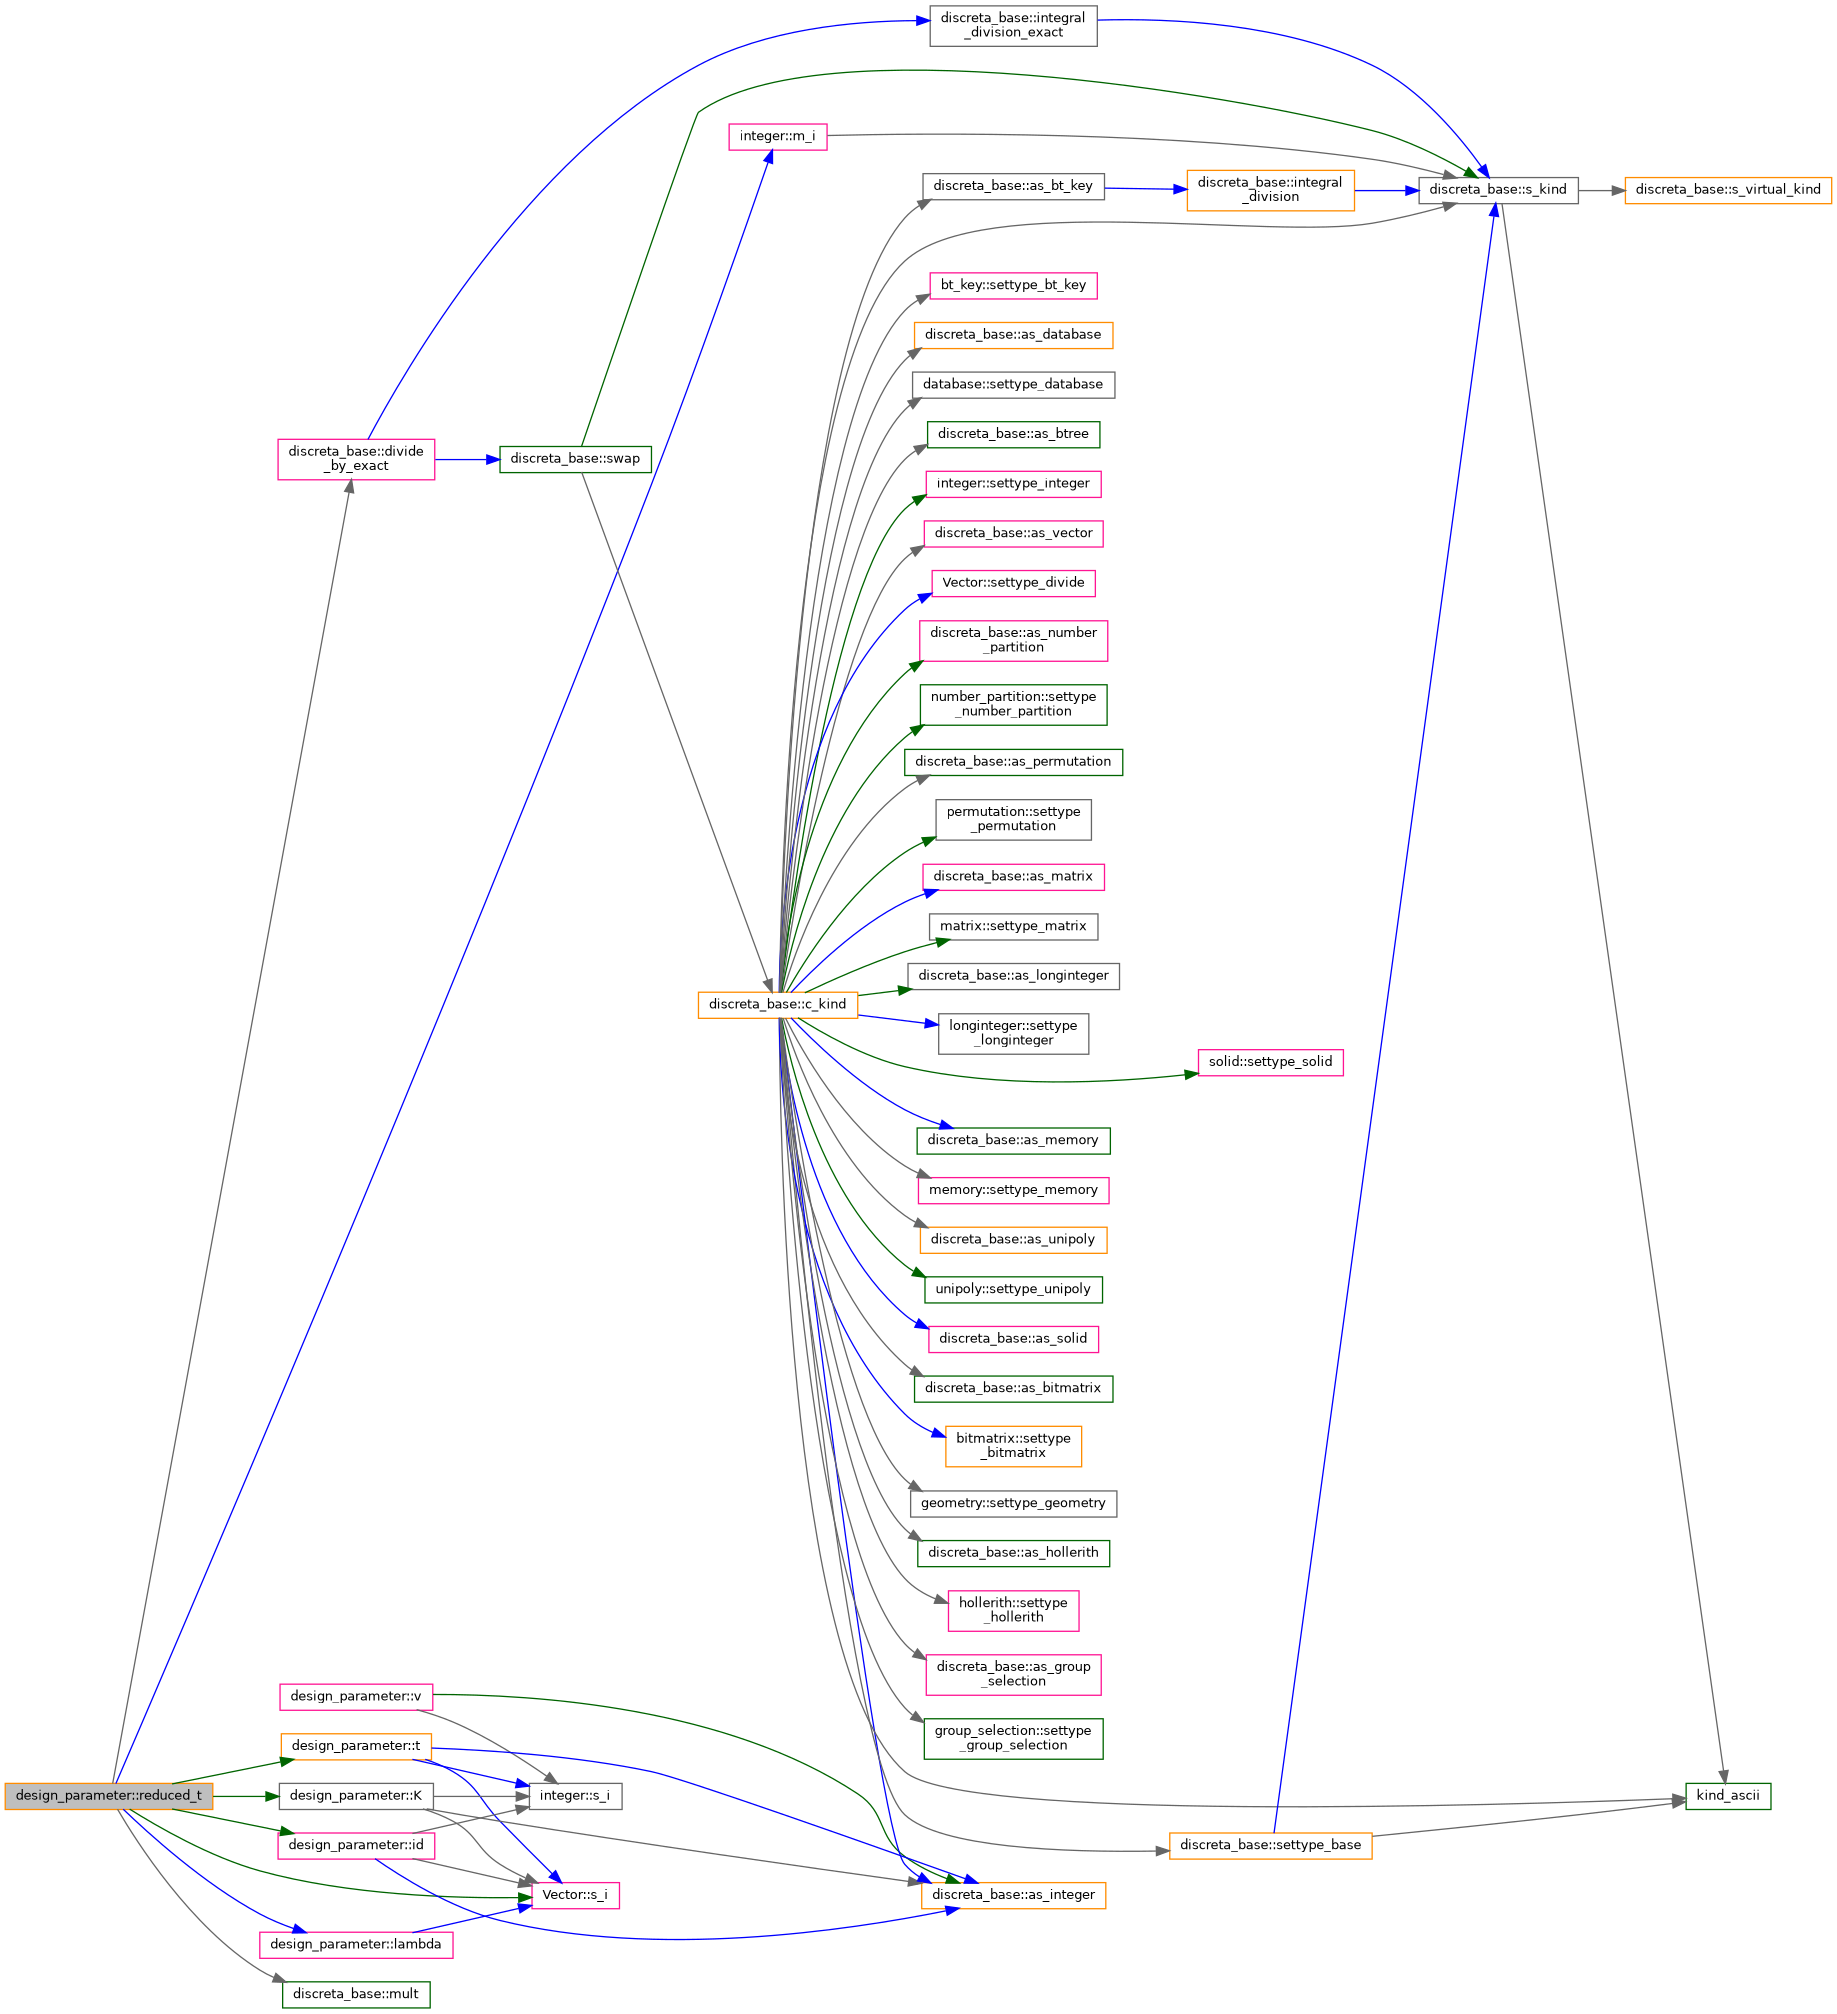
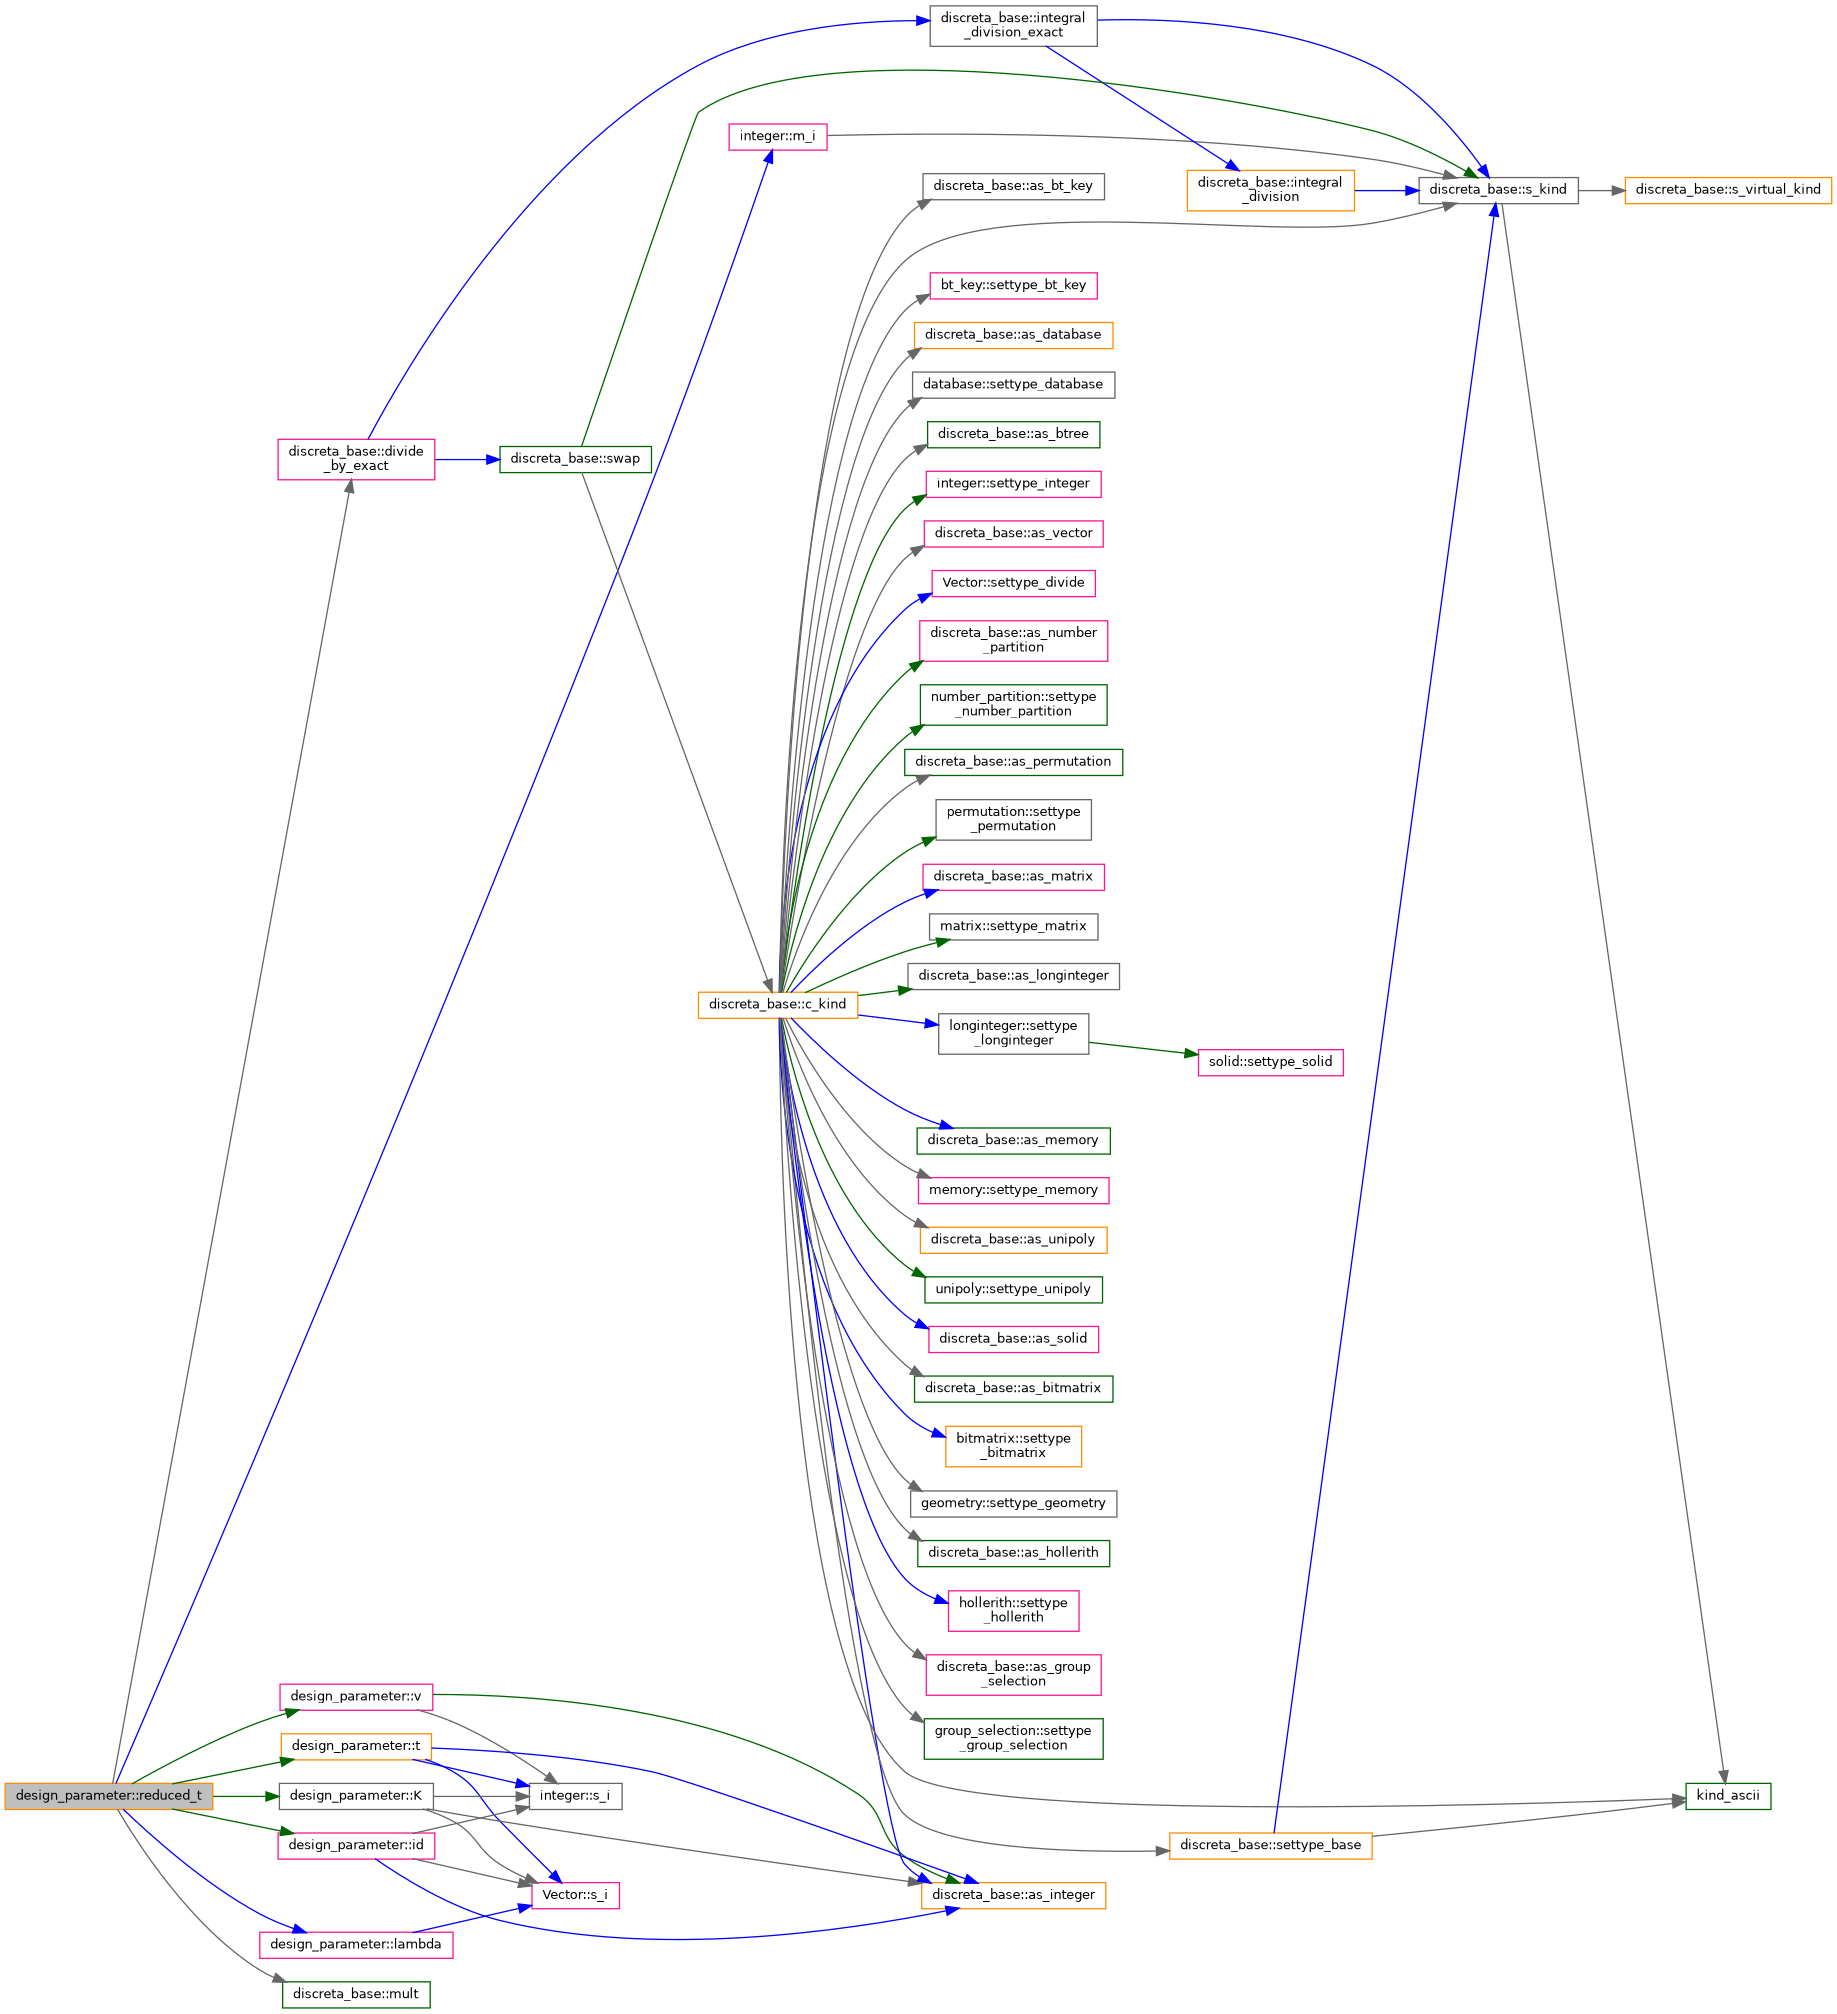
  digraph {
    rankdir=LR
    node [color=deeppink fillcolor=white fontname=Helvetica fontsize=10 shape=record style=filled]
    edge [color=gray40 fontname=Helvetica fontsize=10 labelfontname=Helvetica labelfontsize=10 style=solid]
    n1 [color=darkorange fillcolor=grey75 fontcolor=black height=0.2 label="design_parameter::reduced_t" width=0.4]
    n2 [height=0.2 label="integer::m_i" width=0.4]
    n3 [height=0.2 label="design_parameter::v" width=0.4]
    n4 [color=darkorange height=0.2 label="design_parameter::t" width=0.4]
    n5 [color=gray40 height=0.2 label="design_parameter::K" width=0.4]
    n6 [color=darkgreen height=0.2 label="discreta_base::mult" width=0.4]
    n7 [height=0.2 label="design_parameter::lambda" width=0.4]
    n8 [height=0.2 label="discreta_base::divide\l_by_exact" width=0.4]
    n9 [height=0.2 label="design_parameter::id" width=0.4]
    n10 [color=gray40 height=0.2 label="discreta_base::s_kind" width=0.4]
    n11 [color=darkorange height=0.2 label="discreta_base::as_integer" width=0.4]
    n12 [color=gray40 height=0.2 label="integer::s_i" width=0.4]
    n13 [height=0.2 label="Vector::s_i" width=0.4]
    n14 [color=gray40 height=0.2 label="discreta_base::integral\l_division_exact" width=0.4]
    n15 [color=darkgreen height=0.2 label="discreta_base::swap" width=0.4]
    n16 [color=darkorange height=0.2 label="discreta_base::s_virtual_kind" width=0.4]
    n17 [color=darkgreen height=0.2 label=kind_ascii width=0.4]
    n18 [color=darkorange height=0.2 label="discreta_base::integral\l_division" width=0.4]
    n19 [color=darkorange height=0.2 label="discreta_base::c_kind" width=0.4]
    n20 [color=darkorange height=0.2 label="discreta_base::settype_base" width=0.4]
    n21 [height=0.2 label="integer::settype_integer" width=0.4]
    n22 [height=0.2 label="discreta_base::as_vector" width=0.4]
    n23 [height=0.2 label="Vector::settype_divide" width=0.4]
    n24 [height=0.2 label="discreta_base::as_number\l_partition" width=0.4]
    n25 [color=darkgreen height=0.2 label="number_partition::settype\l_number_partition" width=0.4]
    n26 [color=darkgreen height=0.2 label="discreta_base::as_permutation" width=0.4]
    n27 [color=gray40 height=0.2 label="permutation::settype\l_permutation" width=0.4]
    n28 [height=0.2 label="discreta_base::as_matrix" width=0.4]
    n29 [color=gray40 height=0.2 label="matrix::settype_matrix" width=0.4]
    n30 [color=gray40 height=0.2 label="discreta_base::as_longinteger" width=0.4]
    n31 [color=gray40 height=0.2 label="longinteger::settype\l_longinteger" width=0.4]
    n32 [color=darkgreen height=0.2 label="discreta_base::as_memory" width=0.4]
    n33 [height=0.2 label="memory::settype_memory" width=0.4]
    n34 [color=darkorange height=0.2 label="discreta_base::as_unipoly" width=0.4]
    n35 [color=darkgreen height=0.2 label="unipoly::settype_unipoly" width=0.4]
    n36 [height=0.2 label="discreta_base::as_solid" width=0.4]
    n37 [height=0.2 label="solid::settype_solid" width=0.4]
    n38 [color=darkgreen height=0.2 label="discreta_base::as_bitmatrix" width=0.4]
    n39 [color=darkorange height=0.2 label="bitmatrix::settype\l_bitmatrix" width=0.4]
    n40 [color=gray40 height=0.2 label="geometry::settype_geometry" width=0.4]
    n41 [color=darkgreen height=0.2 label="discreta_base::as_hollerith" width=0.4]
    n42 [height=0.2 label="hollerith::settype\l_hollerith" width=0.4]
    n43 [height=0.2 label="discreta_base::as_group\l_selection" width=0.4]
    n44 [color=darkgreen height=0.2 label="group_selection::settype\l_group_selection" width=0.4]
    n45 [color=gray40 height=0.2 label="discreta_base::as_bt_key" width=0.4]
    n46 [height=0.2 label="bt_key::settype_bt_key" width=0.4]
    n47 [color=darkorange height=0.2 label="discreta_base::as_database" width=0.4]
    n48 [color=gray40 height=0.2 label="database::settype_database" width=0.4]
    n49 [color=darkgreen height=0.2 label="discreta_base::as_btree" width=0.4]
    n1 -> n2 [color=blue]
-   n1 -> n13 [color=darkgreen]
+   n1 -> n3 [color=darkgreen]
    n1 -> n4 [color=darkgreen]
    n1 -> n5 [color=darkgreen]
    n1 -> n6
    n1 -> n7 [color=blue]
    n1 -> n8
    n1 -> n9 [color=darkgreen]
    n2 -> n10
    n3 -> n11 [color=darkgreen]
    n3 -> n12
    n4 -> n11 [color=blue]
    n4 -> n12 [color=blue]
    n4 -> n13 [color=blue]
    n5 -> n11
    n5 -> n12
    n5 -> n13
    n7 -> n13 [color=blue]
    n8 -> n14 [color=blue]
    n8 -> n15 [color=blue]
    n9 -> n11 [color=blue]
    n9 -> n12
    n9 -> n13
    n10 -> n16
    n10 -> n17
    n14 -> n10 [color=blue]
-   n45 -> n18 [color=blue]
+   n14 -> n18 [color=blue]
    n15 -> n10 [color=darkgreen]
    n15 -> n19
    n18 -> n10 [color=blue]
    n19 -> n10
    n19 -> n11 [color=blue]
    n19 -> n17
    n19 -> n20
    n19 -> n21 [color=darkgreen]
    n19 -> n22
    n19 -> n23 [color=blue]
    n19 -> n24 [color=darkgreen]
    n19 -> n25 [color=darkgreen]
    n19 -> n26
    n19 -> n27 [color=darkgreen]
    n19 -> n28 [color=blue]
    n19 -> n29 [color=darkgreen]
    n19 -> n30 [color=darkgreen]
    n19 -> n31 [color=blue]
    n19 -> n32 [color=blue]
    n19 -> n33
    n19 -> n34
    n19 -> n35 [color=darkgreen]
    n19 -> n36 [color=blue]
-   n19 -> n37 [color=darkgreen]
+   n31 -> n37 [color=darkgreen]
    n19 -> n38
    n19 -> n39 [color=blue]
    n19 -> n40
    n19 -> n41
-   n19 -> n42
+   n19 -> n42 [color=blue]
    n19 -> n43
    n19 -> n44
    n19 -> n45
    n19 -> n46
    n19 -> n47
    n19 -> n48
    n19 -> n49
    n20 -> n10 [color=blue]
    n20 -> n17
  }
